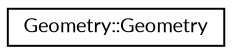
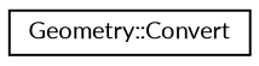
  digraph {
    rankdir=LR
    fontname=Lato
-   n1 [color=black fillcolor=white fontname=Lato fontsize=10 height=0.2 label="Geometry::Geometry" shape=record style=filled width=0.4]
+   n1 [color=black fillcolor=white fontname=Lato fontsize=10 height=0.2 label="Geometry::Convert" shape=record style=filled width=0.4]
  }
